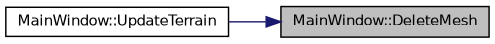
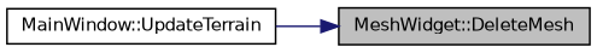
  digraph {
    rankdir=RL
    node [color=black fontname=Helvetica fontsize=10 shape=record style=filled]
-   n1 [fillcolor=grey75 fontcolor=black height=0.2 label="MainWindow::DeleteMesh" width=0.4]
+   n1 [fillcolor=grey75 fontcolor=black height=0.2 label="MeshWidget::DeleteMesh" width=0.4]
    n2 [fillcolor=white height=0.2 label="MainWindow::UpdateTerrain" width=0.4]
    n1 -> n2 [color=midnightblue dir=back fontname=Helvetica fontsize=10 labelfontname=Helvetica labelfontsize=10 style=solid]
  }
